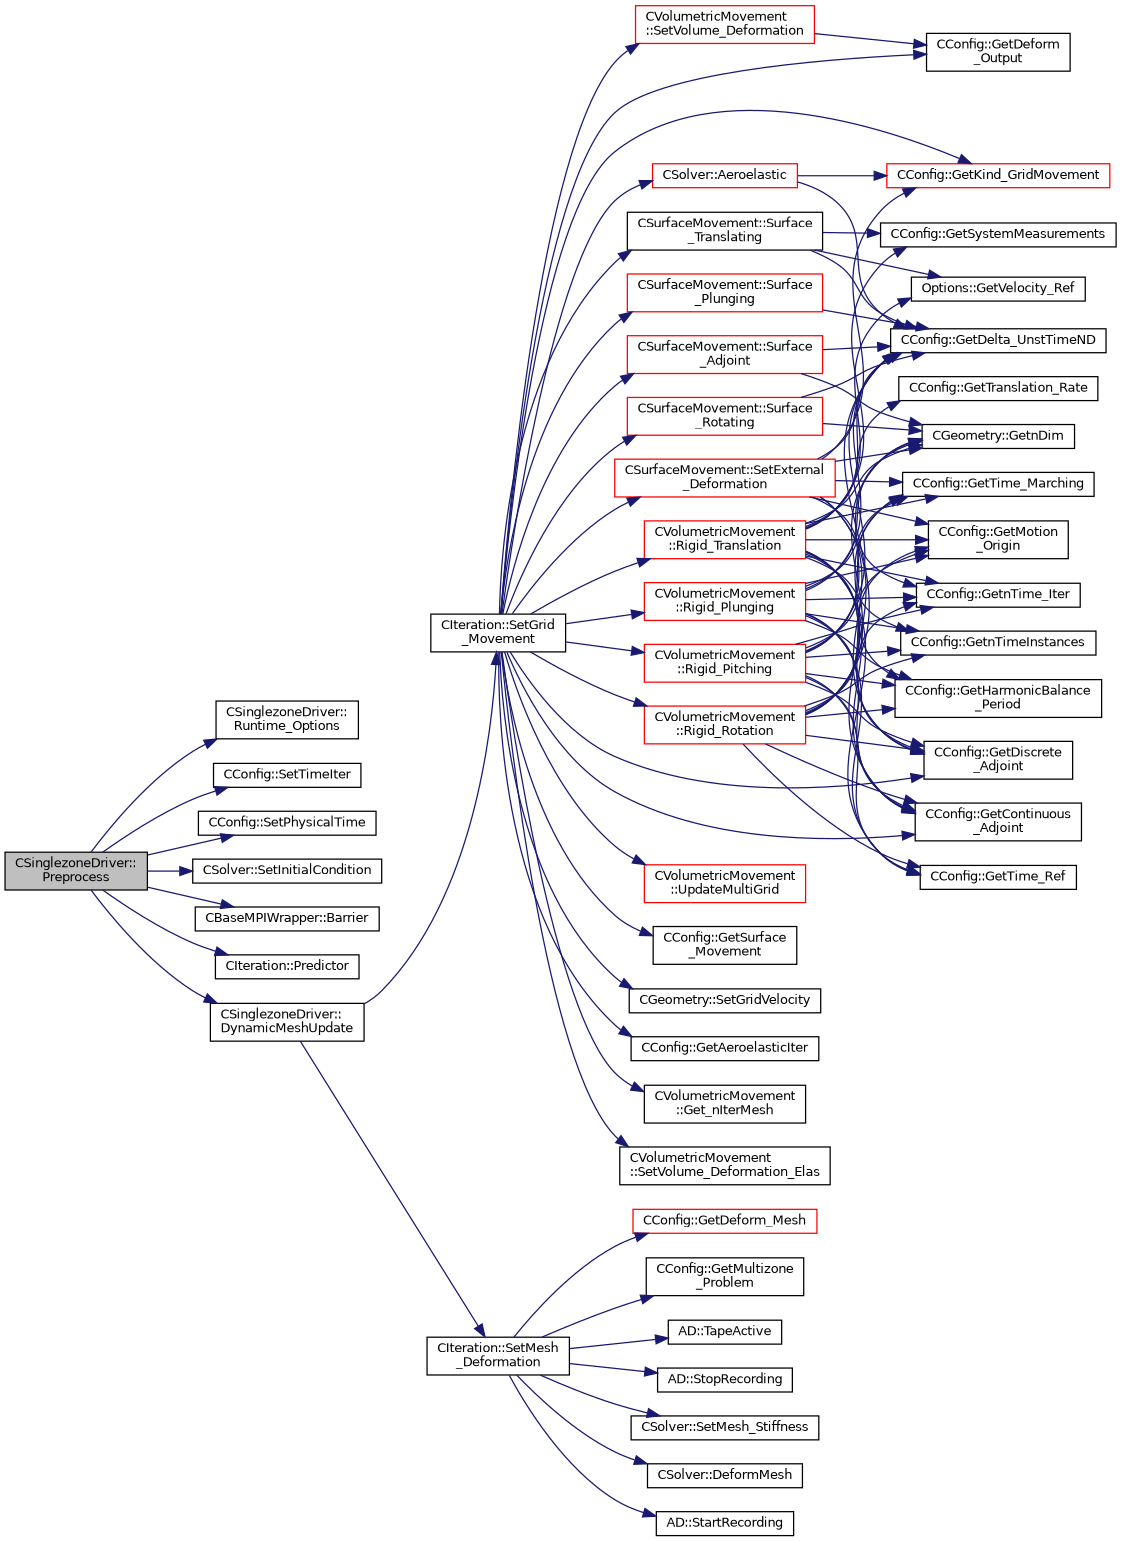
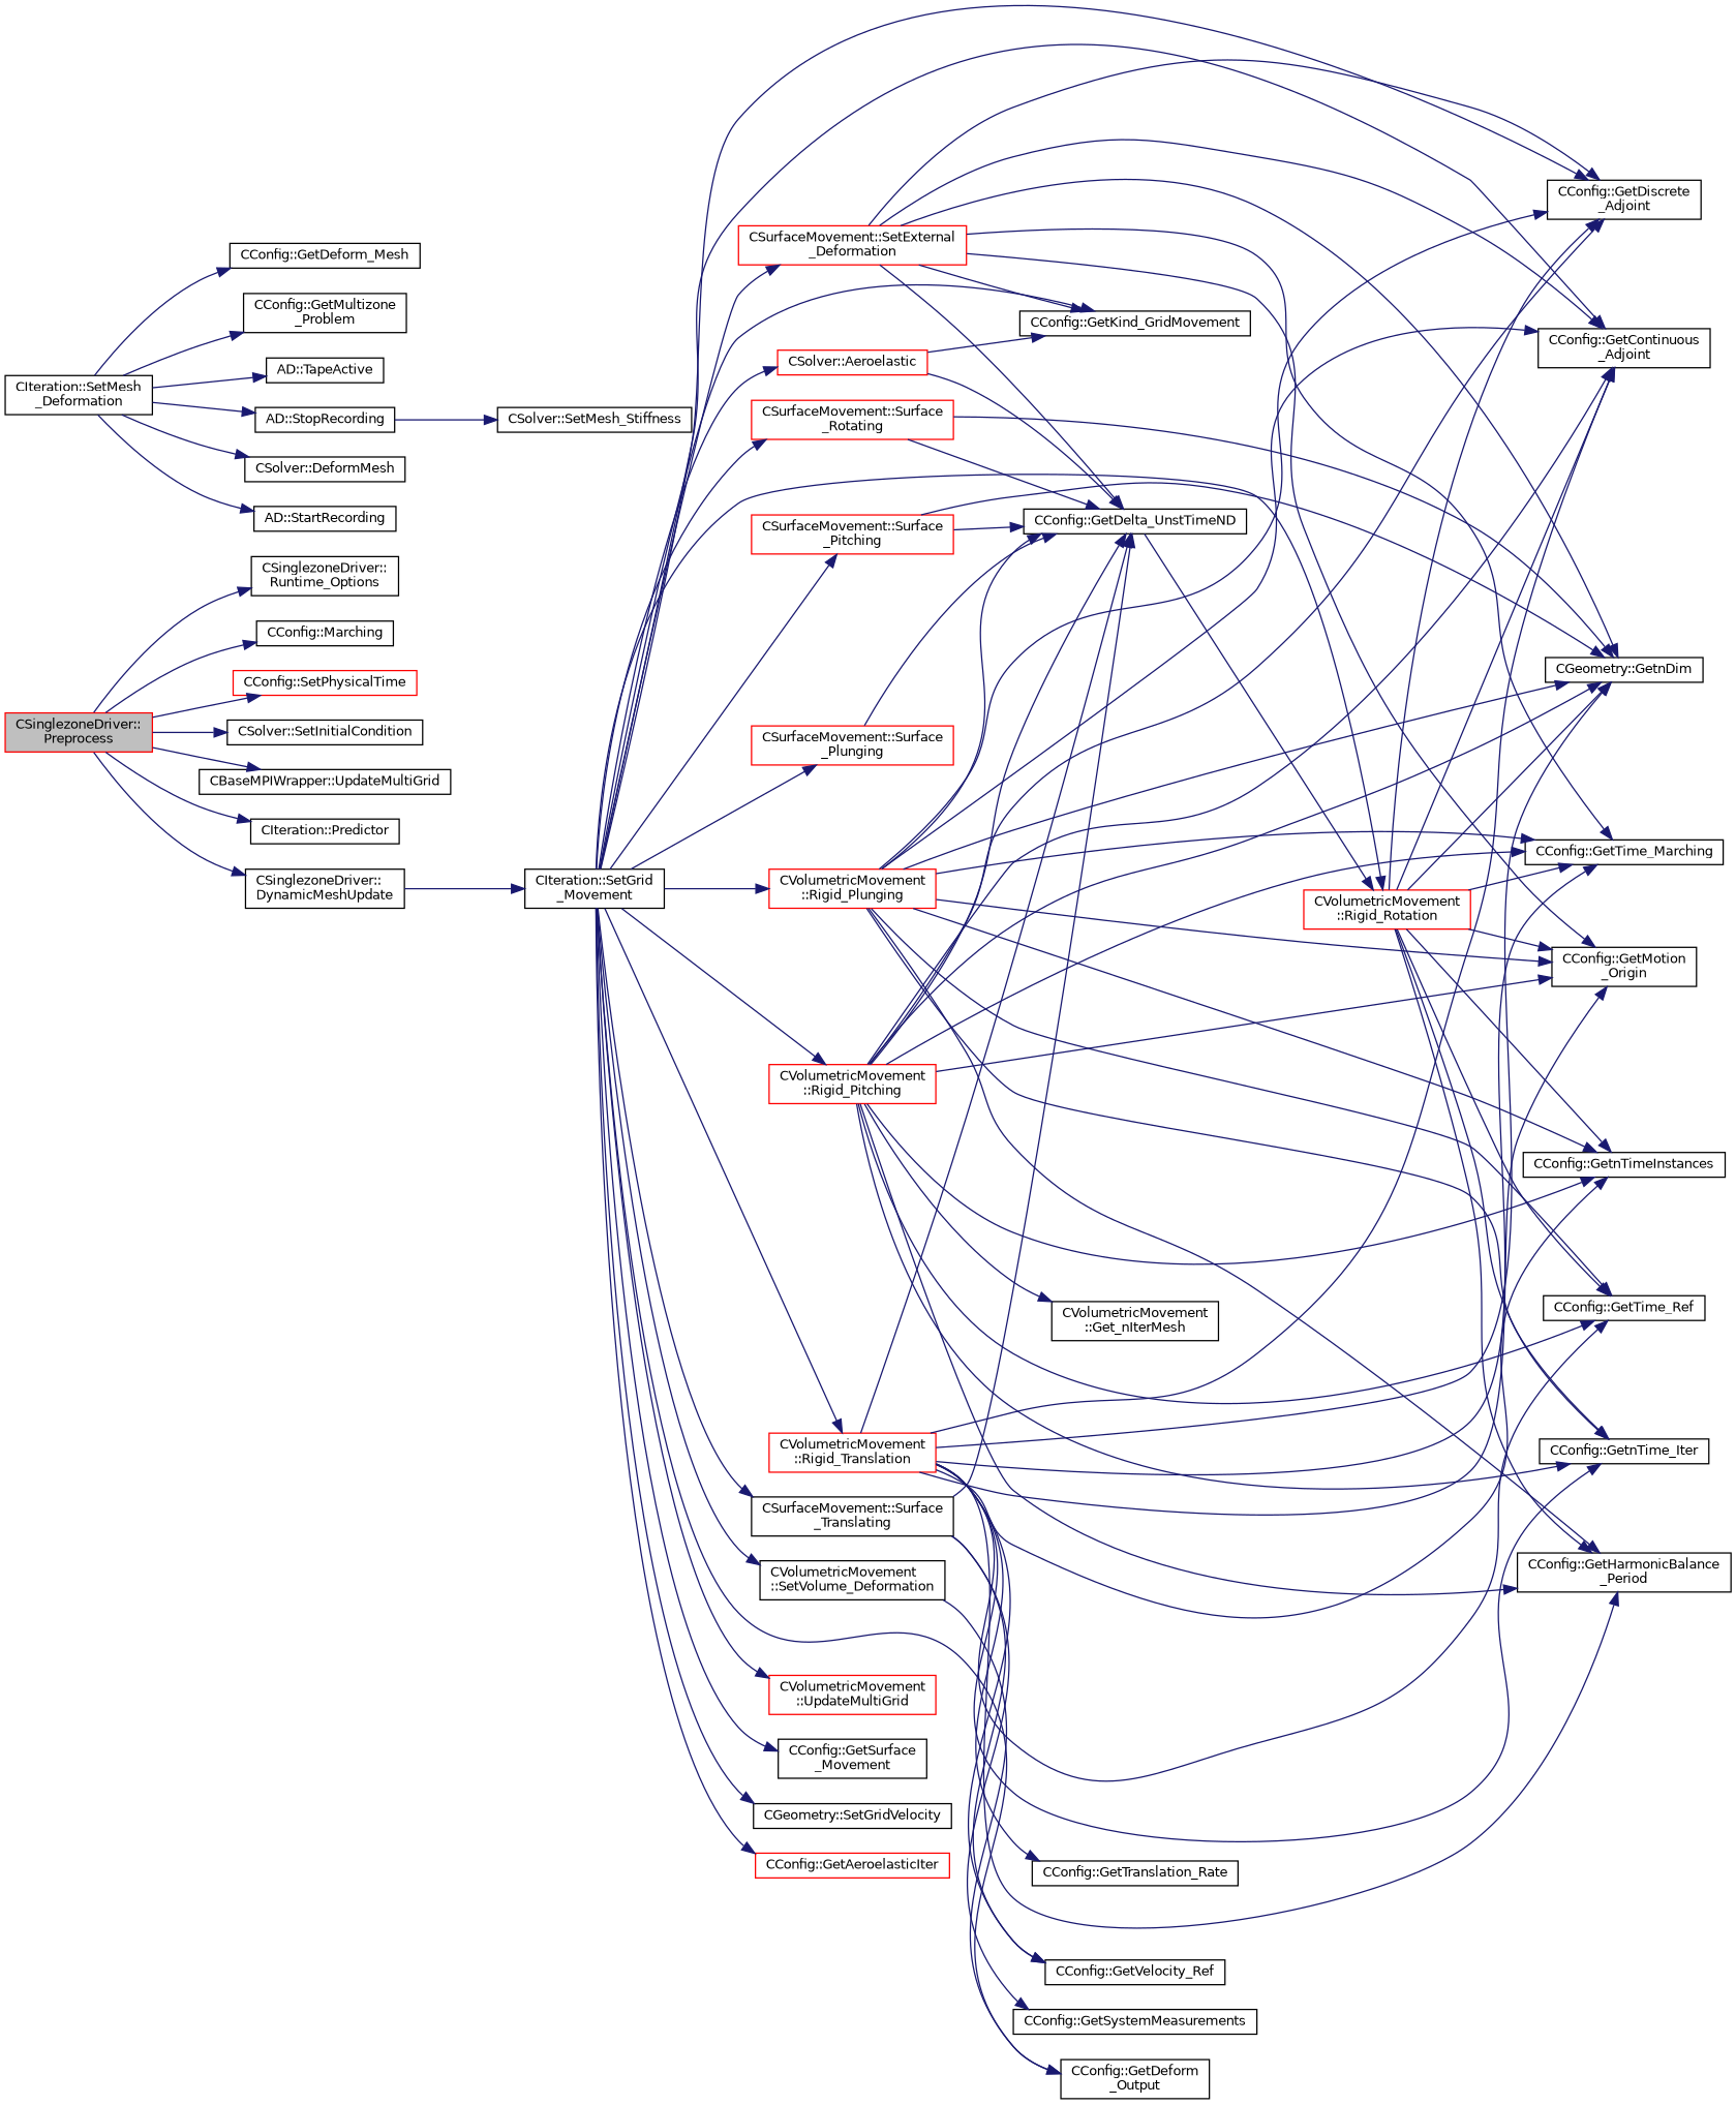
  digraph {
    rankdir=LR
    node [color=black fillcolor=white fontname=Helvetica fontsize=10 shape=record style=filled]
    edge [color=midnightblue fontname=Helvetica fontsize=10 labelfontname=Helvetica labelfontsize=10 style=solid]
-   n1 [fillcolor=grey75 fontcolor=black height=0.2 label="CSinglezoneDriver::\lPreprocess" width=0.4]
+   n1 [color=red fillcolor=grey75 fontcolor=black height=0.2 label="CSinglezoneDriver::\lPreprocess" width=0.4]
    n2 [height=0.2 label="CSinglezoneDriver::\lRuntime_Options" width=0.4]
-   n3 [height=0.2 label="CConfig::SetTimeIter" width=0.4]
-   n4 [height=0.2 label="CConfig::SetPhysicalTime" width=0.4]
+   n3 [height=0.2 label="CConfig::Marching" width=0.4]
+   n4 [color=red height=0.2 label="CConfig::SetPhysicalTime" width=0.4]
    n5 [height=0.2 label="CSolver::SetInitialCondition" width=0.4]
-   n6 [height=0.2 label="CBaseMPIWrapper::Barrier" width=0.4]
+   n6 [height=0.2 label="CBaseMPIWrapper::UpdateMultiGrid" width=0.4]
    n7 [height=0.2 label="CIteration::Predictor" width=0.4]
    n8 [height=0.2 label="CSinglezoneDriver::\lDynamicMeshUpdate" width=0.4]
    n9 [height=0.2 label="CIteration::SetGrid\l_Movement" width=0.4]
    n10 [height=0.2 label="CIteration::SetMesh\l_Deformation" width=0.4]
-   n11 [color=red height=0.2 label="CConfig::GetKind_GridMovement" width=0.4]
+   n11 [height=0.2 label="CConfig::GetKind_GridMovement" width=0.4]
    n12 [height=0.2 label="CConfig::GetContinuous\l_Adjoint" width=0.4]
    n13 [height=0.2 label="CConfig::GetDiscrete\l_Adjoint" width=0.4]
    n14 [height=0.2 label="CConfig::GetDeform\l_Output" width=0.4]
    n15 [color=red height=0.2 label="CVolumetricMovement\l::Rigid_Translation" width=0.4]
    n16 [color=red height=0.2 label="CVolumetricMovement\l::Rigid_Plunging" width=0.4]
    n17 [color=red height=0.2 label="CVolumetricMovement\l::Rigid_Pitching" width=0.4]
    n18 [color=red height=0.2 label="CVolumetricMovement\l::Rigid_Rotation" width=0.4]
    n19 [color=red height=0.2 label="CVolumetricMovement\l::UpdateMultiGrid" width=0.4]
    n20 [height=0.2 label="CConfig::GetSurface\l_Movement" width=0.4]
    n21 [height=0.2 label="CSurfaceMovement::Surface\l_Translating" width=0.4]
-   n22 [color=red height=0.2 label="CVolumetricMovement\l::SetVolume_Deformation" width=0.4]
+   n22 [height=0.2 label="CVolumetricMovement\l::SetVolume_Deformation" width=0.4]
    n23 [color=red height=0.2 label="CSurfaceMovement::Surface\l_Plunging" width=0.4]
-   n24 [color=red height=0.2 label="CSurfaceMovement::Surface\l_Adjoint" width=0.4]
+   n24 [color=red height=0.2 label="CSurfaceMovement::Surface\l_Pitching" width=0.4]
    n25 [color=red height=0.2 label="CSurfaceMovement::Surface\l_Rotating" width=0.4]
    n26 [height=0.2 label="CGeometry::SetGridVelocity" width=0.4]
-   n27 [height=0.2 label="CConfig::GetAeroelasticIter" width=0.4]
+   n27 [color=red height=0.2 label="CConfig::GetAeroelasticIter" width=0.4]
    n28 [color=red height=0.2 label="CSolver::Aeroelastic" width=0.4]
    n29 [height=0.2 label="CVolumetricMovement\l::Get_nIterMesh" width=0.4]
-   n30 [height=0.2 label="CVolumetricMovement\l::SetVolume_Deformation_Elas" width=0.4]
    n31 [color=red height=0.2 label="CSurfaceMovement::SetExternal\l_Deformation" width=0.4]
-   n32 [color=red height=0.2 label="CConfig::GetDeform_Mesh" width=0.4]
+   n32 [height=0.2 label="CConfig::GetDeform_Mesh" width=0.4]
    n33 [height=0.2 label="CConfig::GetMultizone\l_Problem" width=0.4]
    n34 [height=0.2 label="AD::TapeActive" width=0.4]
    n35 [height=0.2 label="AD::StopRecording" width=0.4]
    n36 [height=0.2 label="CSolver::SetMesh_Stiffness" width=0.4]
    n37 [height=0.2 label="CSolver::DeformMesh" width=0.4]
    n38 [height=0.2 label="AD::StartRecording" width=0.4]
    n39 [height=0.2 label="CGeometry::GetnDim" width=0.4]
    n40 [height=0.2 label="CConfig::GetTime_Marching" width=0.4]
    n41 [height=0.2 label="CConfig::GetDelta_UnstTimeND" width=0.4]
    n42 [height=0.2 label="CConfig::GetMotion\l_Origin" width=0.4]
    n43 [height=0.2 label="CConfig::GetTranslation_Rate" width=0.4]
    n44 [height=0.2 label="CConfig::GetHarmonicBalance\l_Period" width=0.4]
    n45 [height=0.2 label="CConfig::GetTime_Ref" width=0.4]
    n46 [height=0.2 label="CConfig::GetnTimeInstances" width=0.4]
    n47 [height=0.2 label="CConfig::GetnTime_Iter" width=0.4]
-   n48 [height=0.2 label="Options::GetVelocity_Ref" width=0.4]
+   n48 [height=0.2 label="CConfig::GetVelocity_Ref" width=0.4]
    n49 [height=0.2 label="CConfig::GetSystemMeasurements" width=0.4]
    n1 -> n2
    n1 -> n3
    n1 -> n4
    n1 -> n5
    n1 -> n6
    n1 -> n7
    n1 -> n8
    n8 -> n9
-   n8 -> n10
    n9 -> n11
    n9 -> n12
    n9 -> n13
    n9 -> n14
    n9 -> n15
    n9 -> n16
    n9 -> n17
    n9 -> n18
    n9 -> n19
    n9 -> n20
    n9 -> n21
    n9 -> n22
    n9 -> n23
    n9 -> n24
    n9 -> n25
    n9 -> n26
    n9 -> n27
    n9 -> n28
-   n9 -> n29
-   n9 -> n30
+   n17 -> n29
    n9 -> n31
    n10 -> n32
    n10 -> n33
    n10 -> n34
    n10 -> n35
-   n10 -> n36
+   n35 -> n36
    n10 -> n37
    n10 -> n38
    n15 -> n12
-   n15 -> n13
    n15 -> n39
    n15 -> n40
    n15 -> n41
    n15 -> n42
    n15 -> n43
    n15 -> n44
    n15 -> n45
    n15 -> n46
    n15 -> n47
    n15 -> n48
-   n15 -> n49
    n16 -> n12
    n16 -> n13
    n16 -> n39
    n16 -> n40
    n16 -> n41
    n16 -> n42
    n16 -> n44
    n16 -> n45
    n16 -> n46
    n16 -> n47
    n17 -> n12
    n17 -> n13
    n17 -> n39
    n17 -> n40
    n17 -> n41
    n17 -> n42
    n17 -> n44
    n17 -> n45
    n17 -> n46
    n17 -> n47
    n18 -> n12
    n18 -> n13
    n18 -> n39
    n18 -> n40
-   n18 -> n41
+   n41 -> n18
    n18 -> n42
    n18 -> n44
    n18 -> n45
    n18 -> n46
    n18 -> n47
    n21 -> n41
    n21 -> n48
    n21 -> n49
    n22 -> n14
    n23 -> n41
    n24 -> n39
    n24 -> n41
    n25 -> n39
    n25 -> n41
    n28 -> n11
    n28 -> n41
    n31 -> n11
    n31 -> n12
    n31 -> n13
    n31 -> n39
    n31 -> n40
    n31 -> n41
    n31 -> n42
-   n31 -> n47
  }
